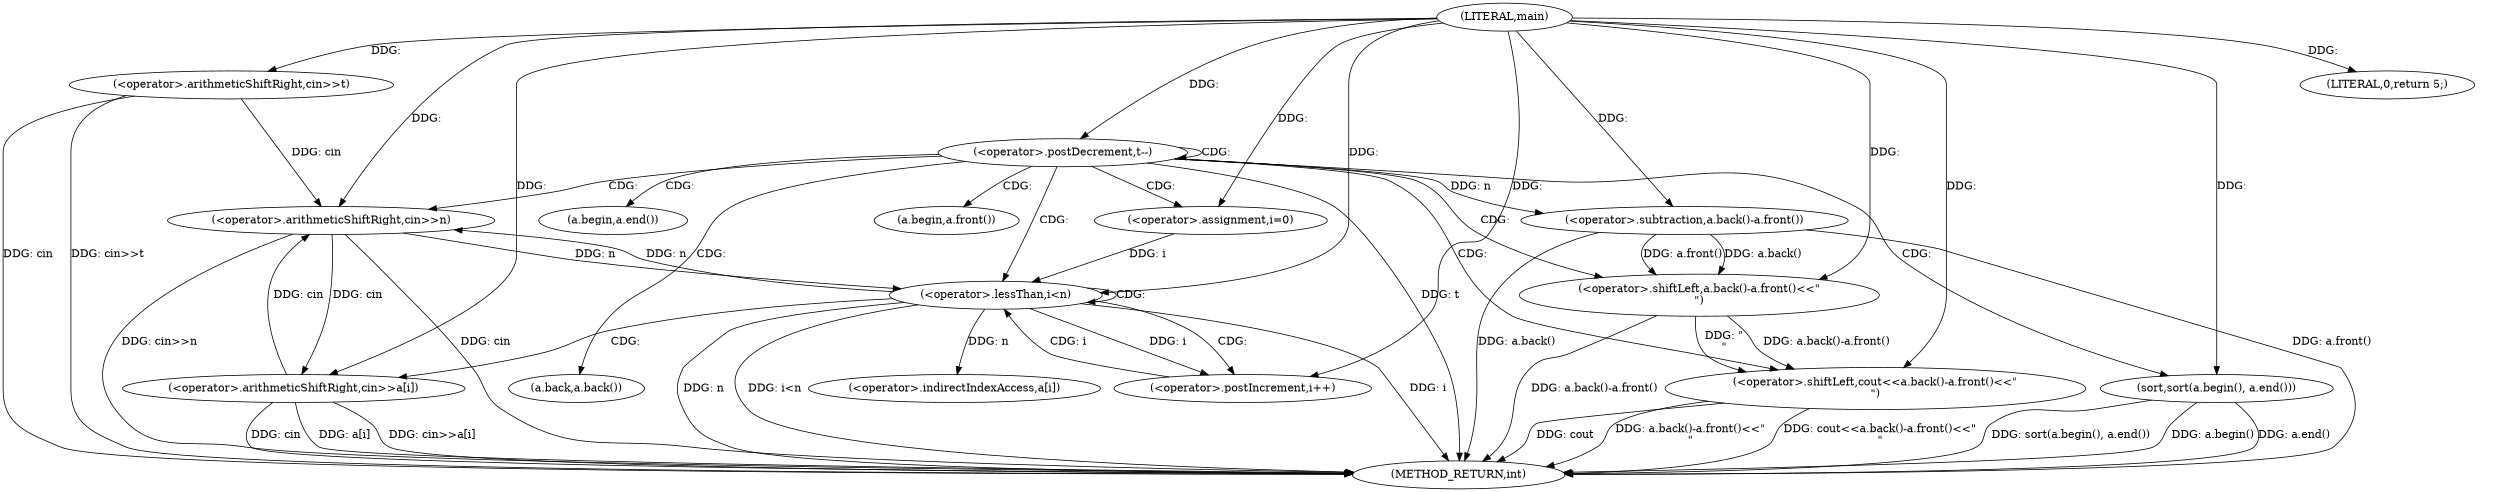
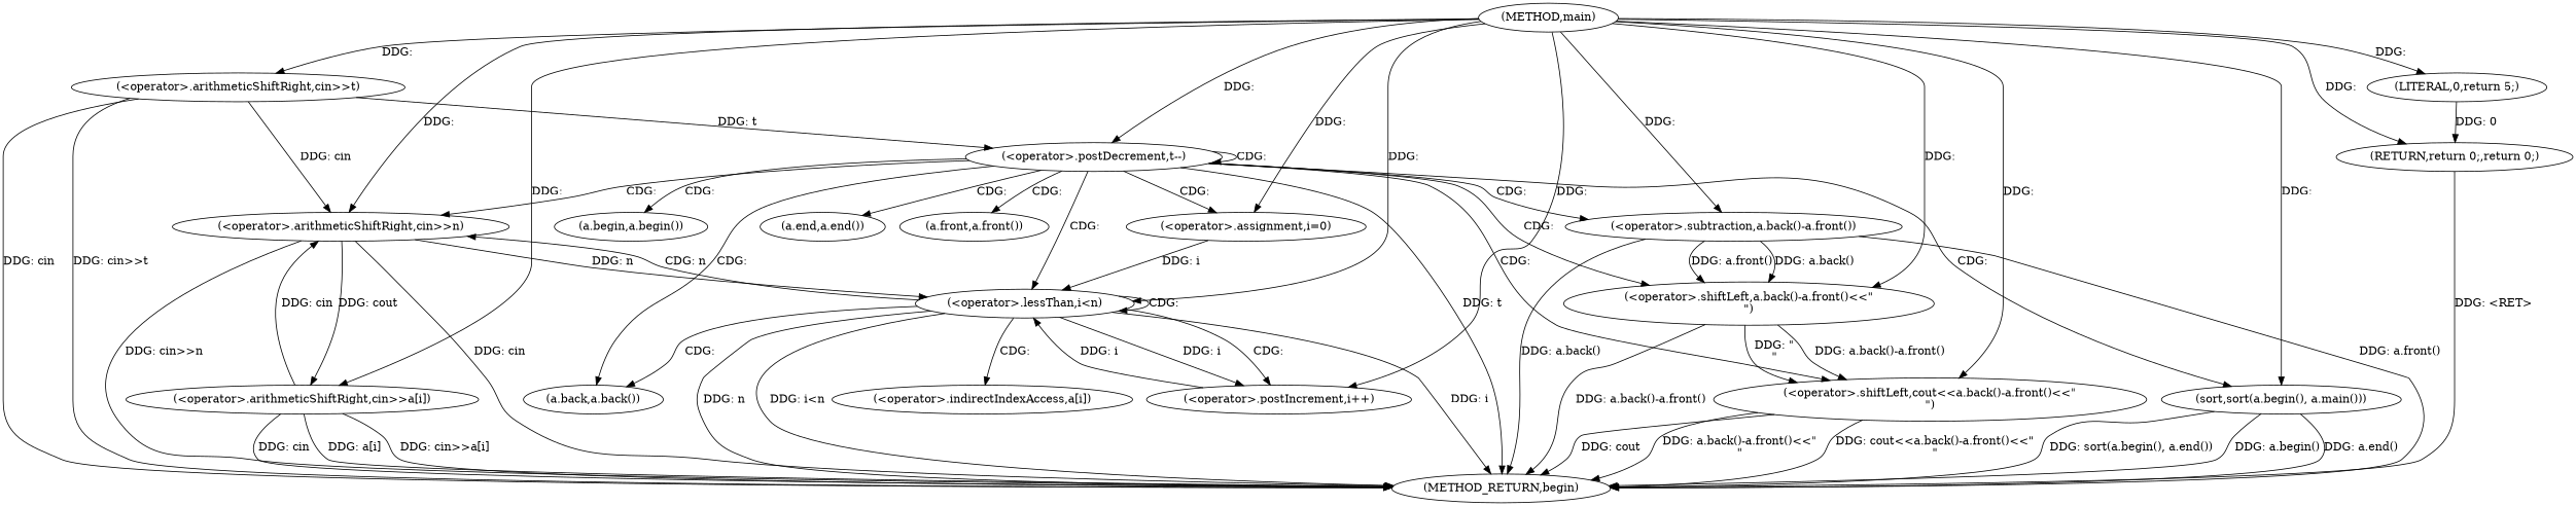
  digraph {
-   n1 [label="(LITERAL,main)"]
+   n1 [label="(METHOD,main)"]
    n2 [label="(<operator>.arithmeticShiftRight,cin>>t)"]
+   n3 [label="(RETURN,return 0;,return 0;)"]
    n4 [label="(<operator>.postDecrement,t--)"]
    n5 [label="(LITERAL,0,return 5;)"]
    n6 [label="(<operator>.arithmeticShiftRight,cin>>n)"]
-   n7 [label="(sort,sort(a.begin(), a.end()))"]
+   n7 [label="(sort,sort(a.begin(), a.main()))"]
    n8 [label="(<operator>.shiftLeft,cout<<a.back()-a.front()<<\"\n\")"]
    n9 [label="(<operator>.assignment,i=0)"]
    n10 [label="(<operator>.lessThan,i<n)"]
    n11 [label="(<operator>.postIncrement,i++)"]
    n12 [label="(<operator>.arithmeticShiftRight,cin>>a[i])"]
    n13 [label="(<operator>.shiftLeft,a.back()-a.front()<<\"\n\")"]
    n14 [label="(<operator>.subtraction,a.back()-a.front())"]
-   n15 [label="(METHOD_RETURN,int)"]
-   n16 [label="(a.begin,a.end())"]
+   n15 [label="(METHOD_RETURN,begin)"]
+   n16 [label="(a.begin,a.begin())"]
+   n17 [label="(a.end,a.end())"]
    n18 [label="(a.back,a.back())"]
-   n19 [label="(a.begin,a.front())"]
+   n19 [label="(a.front,a.front())"]
    n20 [label="(<operator>.indirectIndexAccess,a[i])"]
    n1 -> n2 [label="DDG: "]
+   n1 -> n3 [label="DDG: "]
    n1 -> n4 [label="DDG: "]
    n1 -> n5 [label="DDG: "]
    n1 -> n6 [label="DDG: "]
    n1 -> n7 [label="DDG: "]
    n1 -> n8 [label="DDG: "]
    n1 -> n9 [label="DDG: "]
    n1 -> n10 [label="DDG: "]
    n1 -> n11 [label="DDG: "]
    n1 -> n12 [label="DDG: "]
    n1 -> n13 [label="DDG: "]
    n1 -> n14 [label="DDG: "]
+   n2 -> n4 [label="DDG: t"]
    n2 -> n6 [label="DDG: cin"]
    n2 -> n15 [label="DDG: cin"]
    n2 -> n15 [label="DDG: cin>>t"]
+   n3 -> n15 [label="DDG: <RET>"]
    n4 -> n4 [label="CDG: "]
    n4 -> n6 [label="CDG: "]
    n4 -> n7 [label="CDG: "]
    n4 -> n8 [label="CDG: "]
    n4 -> n9 [label="CDG: "]
    n4 -> n10 [label="CDG: "]
    n4 -> n13 [label="CDG: "]
-   n4 -> n14 [label="DDG: n"]
+   n4 -> n14 [label="CDG: "]
    n4 -> n15 [label="DDG: t"]
    n4 -> n16 [label="CDG: "]
+   n4 -> n17 [label="CDG: "]
    n4 -> n18 [label="CDG: "]
    n4 -> n19 [label="CDG: "]
+   n5 -> n3 [label="DDG: 0"]
    n6 -> n10 [label="DDG: n"]
-   n6 -> n12 [label="DDG: cin"]
+   n6 -> n12 [label="DDG: cout"]
    n6 -> n15 [label="DDG: cin"]
    n6 -> n15 [label="DDG: cin>>n"]
    n7 -> n15 [label="DDG: a.begin()"]
    n7 -> n15 [label="DDG: a.end()"]
    n7 -> n15 [label="DDG: sort(a.begin(), a.end())"]
    n8 -> n15 [label="DDG: a.back()-a.front()<<\"\n\""]
    n8 -> n15 [label="DDG: cout<<a.back()-a.front()<<\"\n\""]
    n8 -> n15 [label="DDG: cout"]
    n9 -> n10 [label="DDG: i"]
-   n10 -> n6 [label="DDG: n"]
+   n10 -> n6 [label="CDG: n"]
    n10 -> n10 [label="CDG: "]
    n10 -> n11 [label="DDG: i"]
    n10 -> n11 [label="CDG: "]
-   n10 -> n12 [label="CDG: "]
+   n10 -> n18 [label="CDG: "]
    n10 -> n15 [label="DDG: i"]
    n10 -> n15 [label="DDG: n"]
    n10 -> n15 [label="DDG: i<n"]
-   n10 -> n20 [label="DDG: n"]
-   n11 -> n10 [label="CDG: i"]
+   n10 -> n20 [label="CDG: "]
+   n11 -> n10 [label="DDG: i"]
    n12 -> n6 [label="DDG: cin"]
    n12 -> n15 [label="DDG: cin"]
    n12 -> n15 [label="DDG: a[i]"]
    n12 -> n15 [label="DDG: cin>>a[i]"]
    n13 -> n8 [label="DDG: \"\n\""]
    n13 -> n8 [label="DDG: a.back()-a.front()"]
    n13 -> n15 [label="DDG: a.back()-a.front()"]
    n14 -> n13 [label="DDG: a.front()"]
    n14 -> n13 [label="DDG: a.back()"]
    n14 -> n15 [label="DDG: a.back()"]
    n14 -> n15 [label="DDG: a.front()"]
  }
